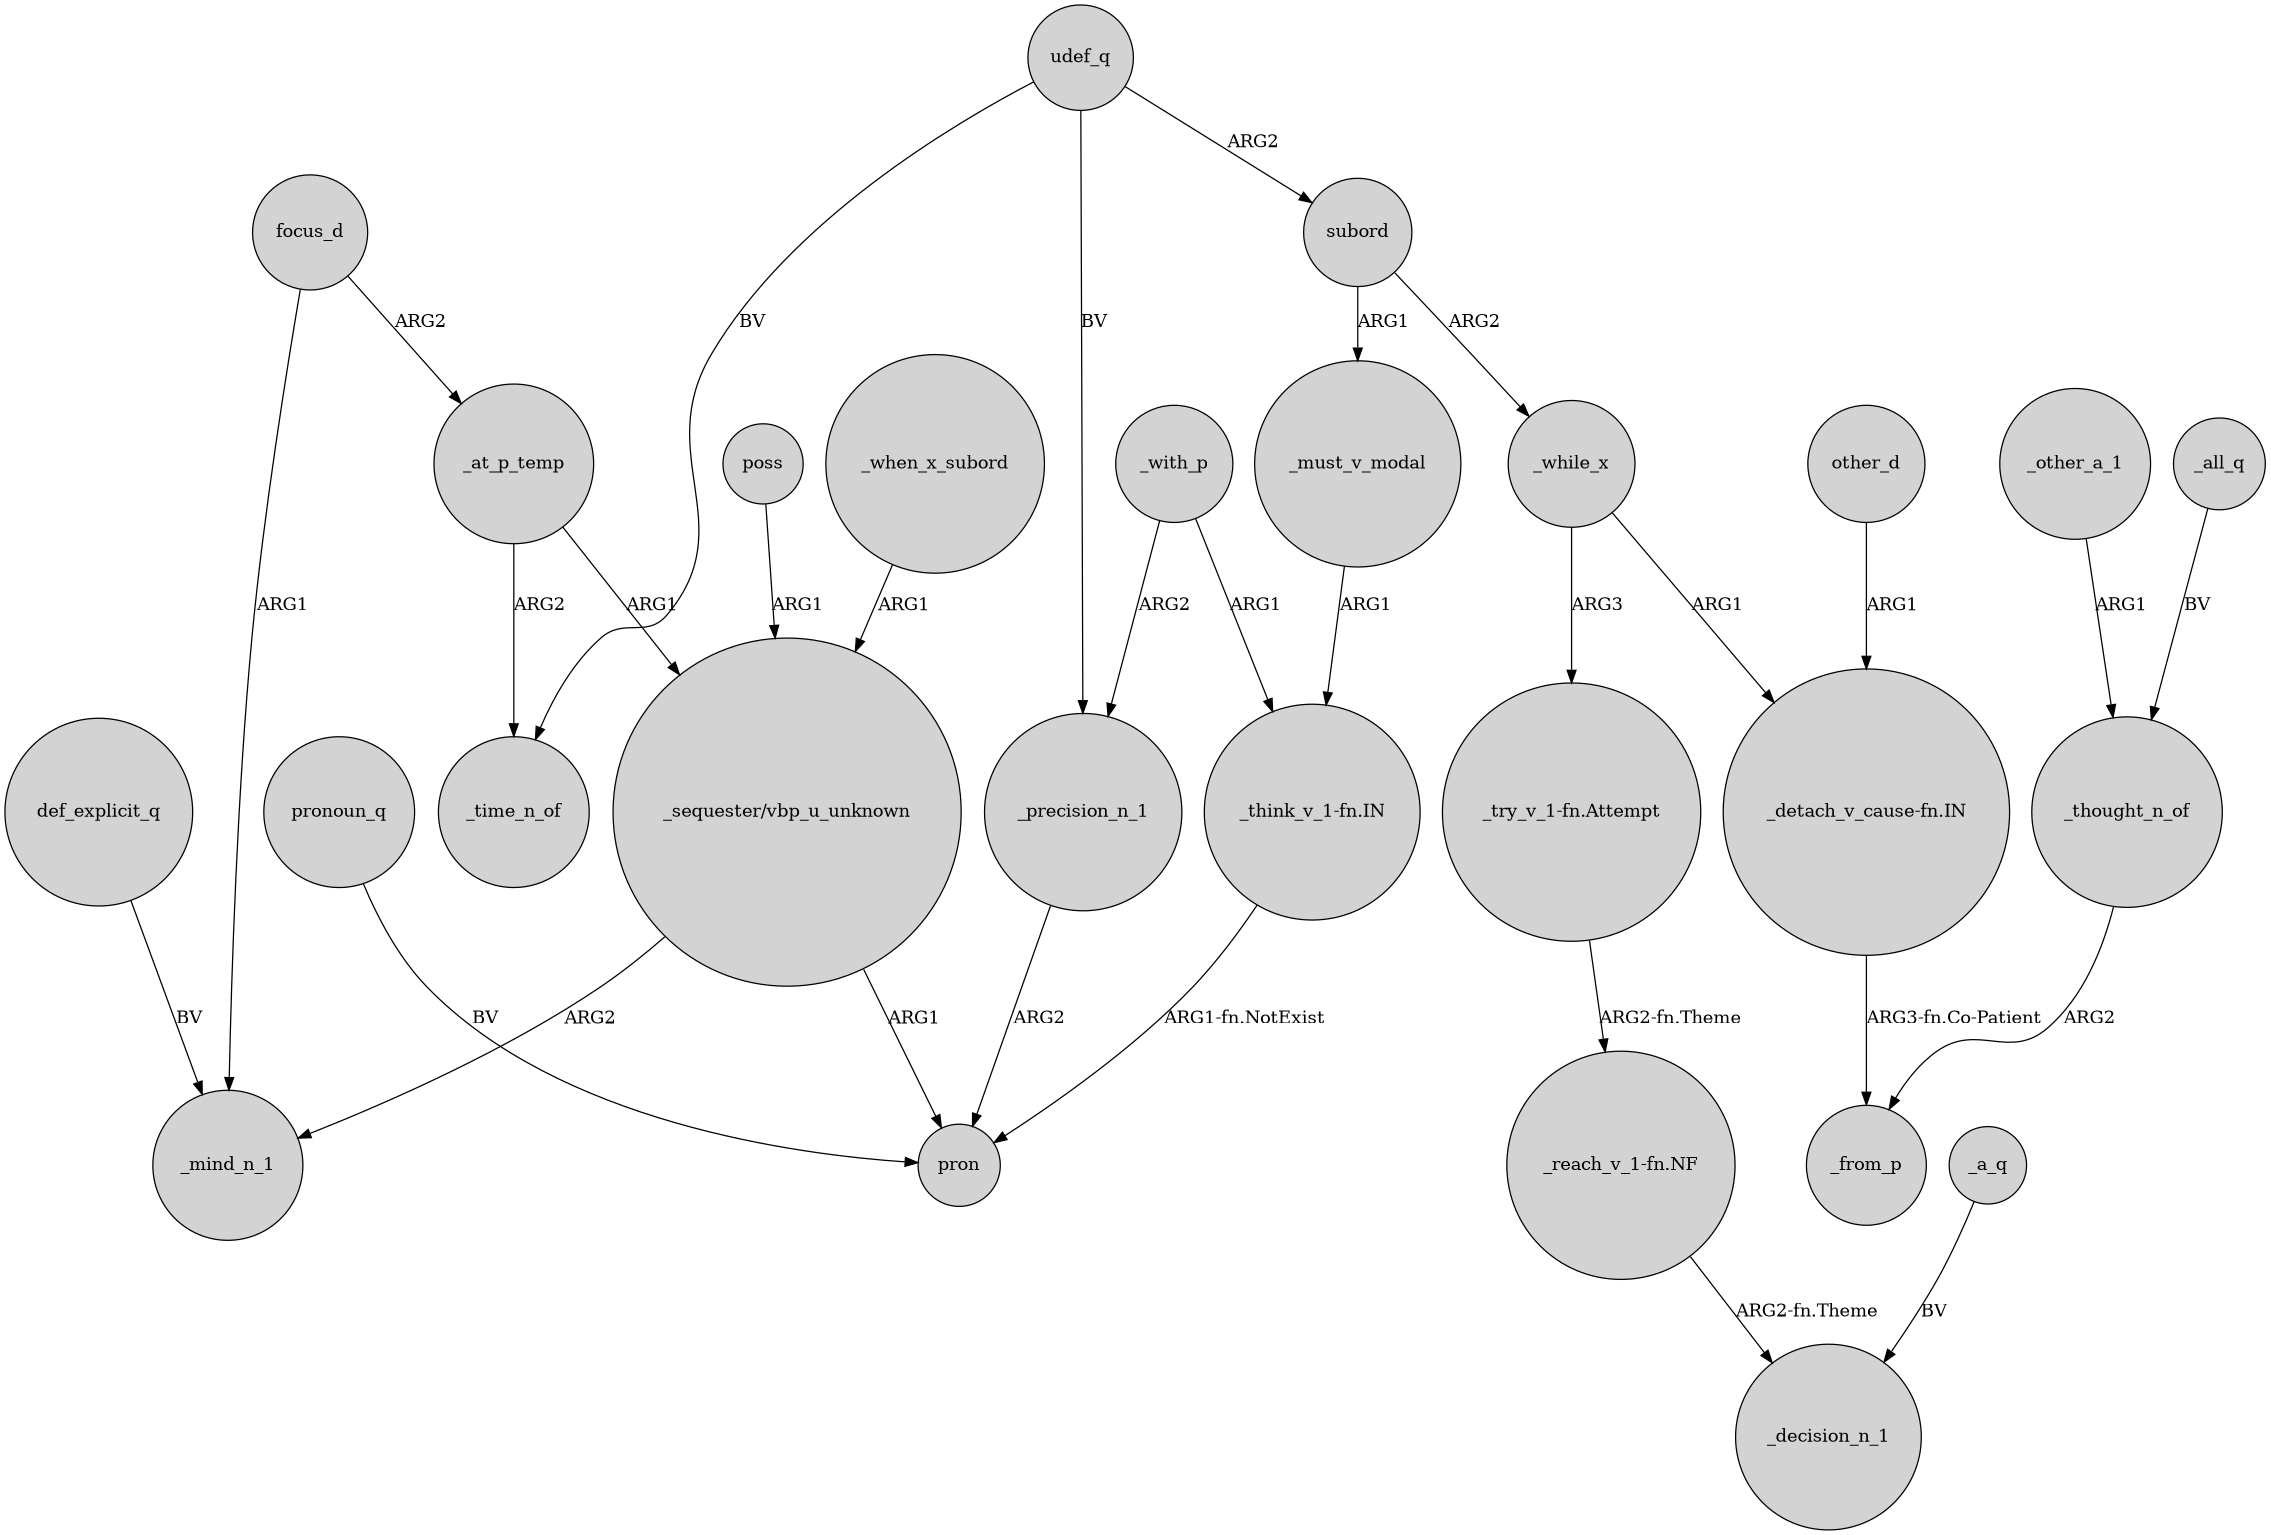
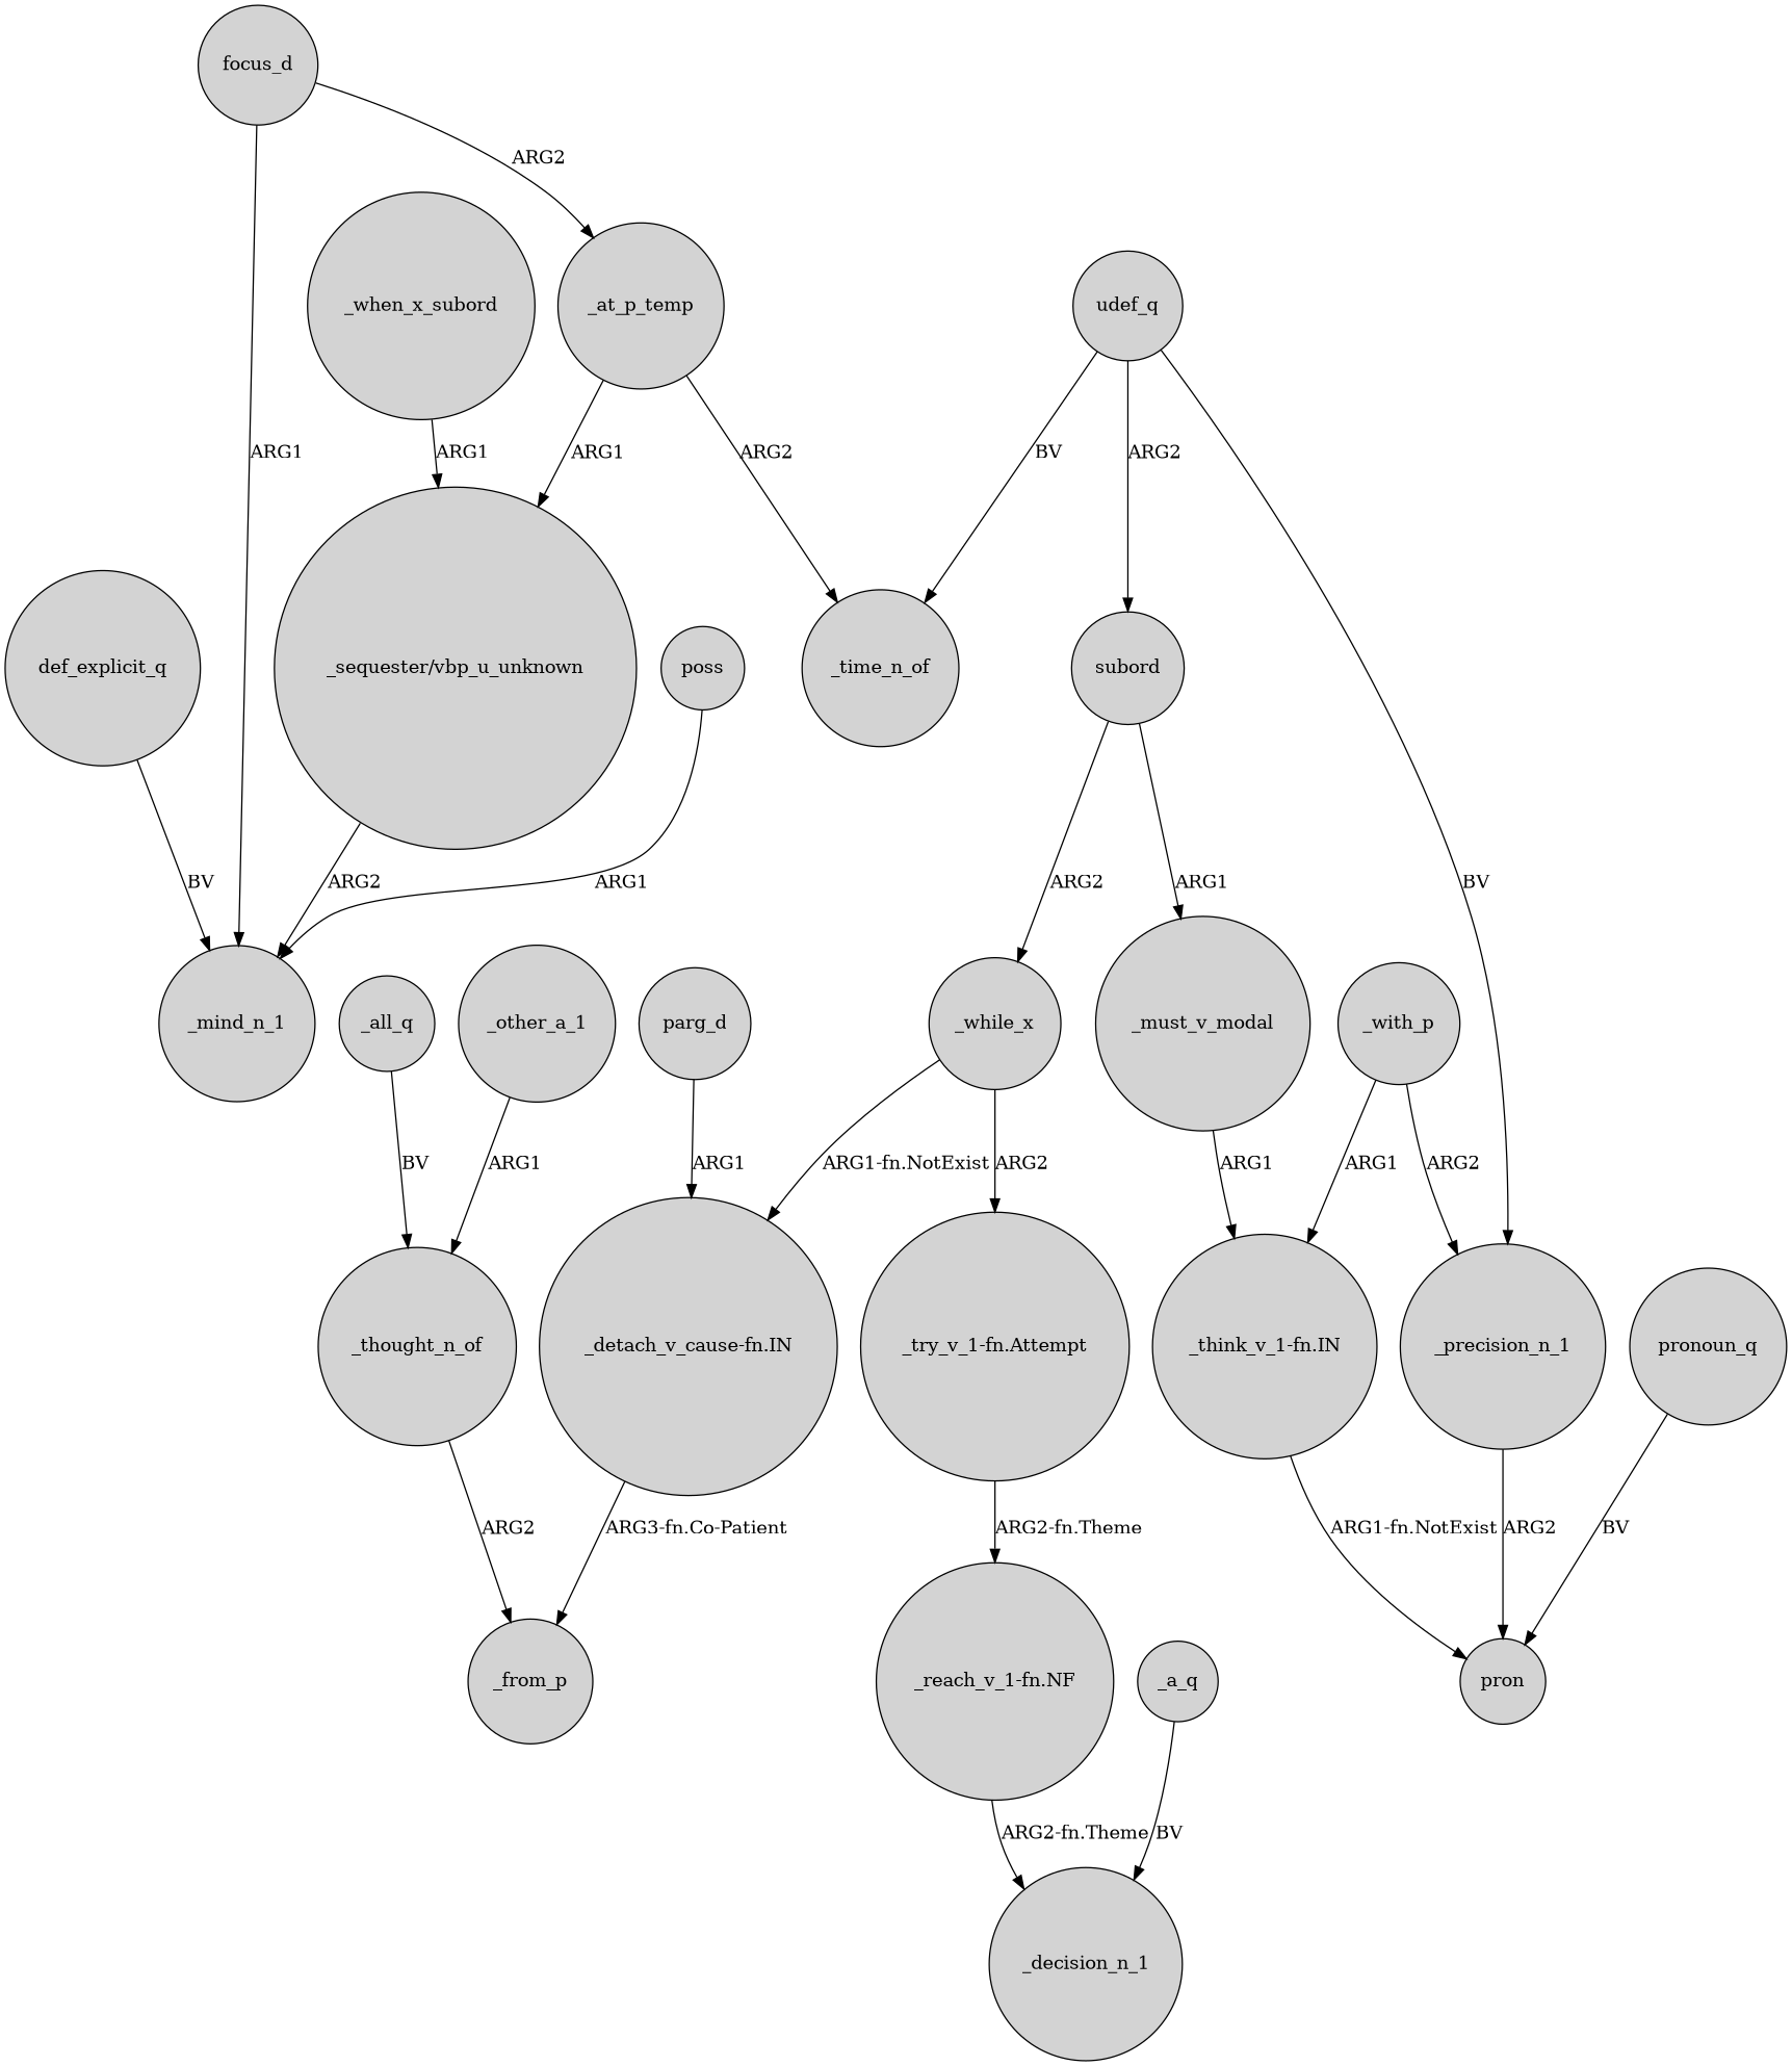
  digraph {
    node [shape=circle style=filled]
    focus_d
    _at_p_temp
    _mind_n_1
    "_sequester/vbp_u_unknown"
    _time_n_of
    pron
    _when_x_subord
    subord
    _while_x
    _must_v_modal
    poss
    "_reach_v_1-fn.NF"
    _decision_n_1
    "_detach_v_cause-fn.IN"
    "_try_v_1-fn.Attempt"
    "_think_v_1-fn.IN"
-   parg_d [label=other_d]
+   parg_d
    _from_p
    udef_q
    _precision_n_1
    def_explicit_q
    pronoun_q
    _other_a_1
    _thought_n_of
    _a_q
    _with_p
    _all_q
    focus_d -> _at_p_temp [label=ARG2]
    focus_d -> _mind_n_1 [label=ARG1]
    _at_p_temp -> "_sequester/vbp_u_unknown" [label=ARG1]
    _at_p_temp -> _time_n_of [label=ARG2]
    "_sequester/vbp_u_unknown" -> _mind_n_1 [label=ARG2]
-   "_sequester/vbp_u_unknown" -> pron [label=ARG1]
    _when_x_subord -> "_sequester/vbp_u_unknown" [label=ARG1]
    subord -> _while_x [label=ARG2]
    subord -> _must_v_modal [label=ARG1]
-   _while_x -> "_detach_v_cause-fn.IN" [label=ARG1]
-   _while_x -> "_try_v_1-fn.Attempt" [label=ARG3]
+   _while_x -> "_detach_v_cause-fn.IN" [label="ARG1-fn.NotExist"]
+   _while_x -> "_try_v_1-fn.Attempt" [label=ARG2]
    _must_v_modal -> "_think_v_1-fn.IN" [label=ARG1]
-   poss -> "_sequester/vbp_u_unknown" [label=ARG1]
+   poss -> _mind_n_1 [label=ARG1]
    "_reach_v_1-fn.NF" -> _decision_n_1 [label="ARG2-fn.Theme"]
    "_detach_v_cause-fn.IN" -> _from_p [label="ARG3-fn.Co-Patient"]
    "_try_v_1-fn.Attempt" -> "_reach_v_1-fn.NF" [label="ARG2-fn.Theme"]
    "_think_v_1-fn.IN" -> pron [label="ARG1-fn.NotExist"]
    parg_d -> "_detach_v_cause-fn.IN" [label=ARG1]
    udef_q -> _time_n_of [label=BV]
    udef_q -> subord [label=ARG2]
    udef_q -> _precision_n_1 [label=BV]
    _precision_n_1 -> pron [label=ARG2]
    def_explicit_q -> _mind_n_1 [label=BV]
    pronoun_q -> pron [label=BV]
    _other_a_1 -> _thought_n_of [label=ARG1]
    _thought_n_of -> _from_p [label=ARG2]
    _a_q -> _decision_n_1 [label=BV]
    _with_p -> "_think_v_1-fn.IN" [label=ARG1]
    _with_p -> _precision_n_1 [label=ARG2]
    _all_q -> _thought_n_of [label=BV]
  }
